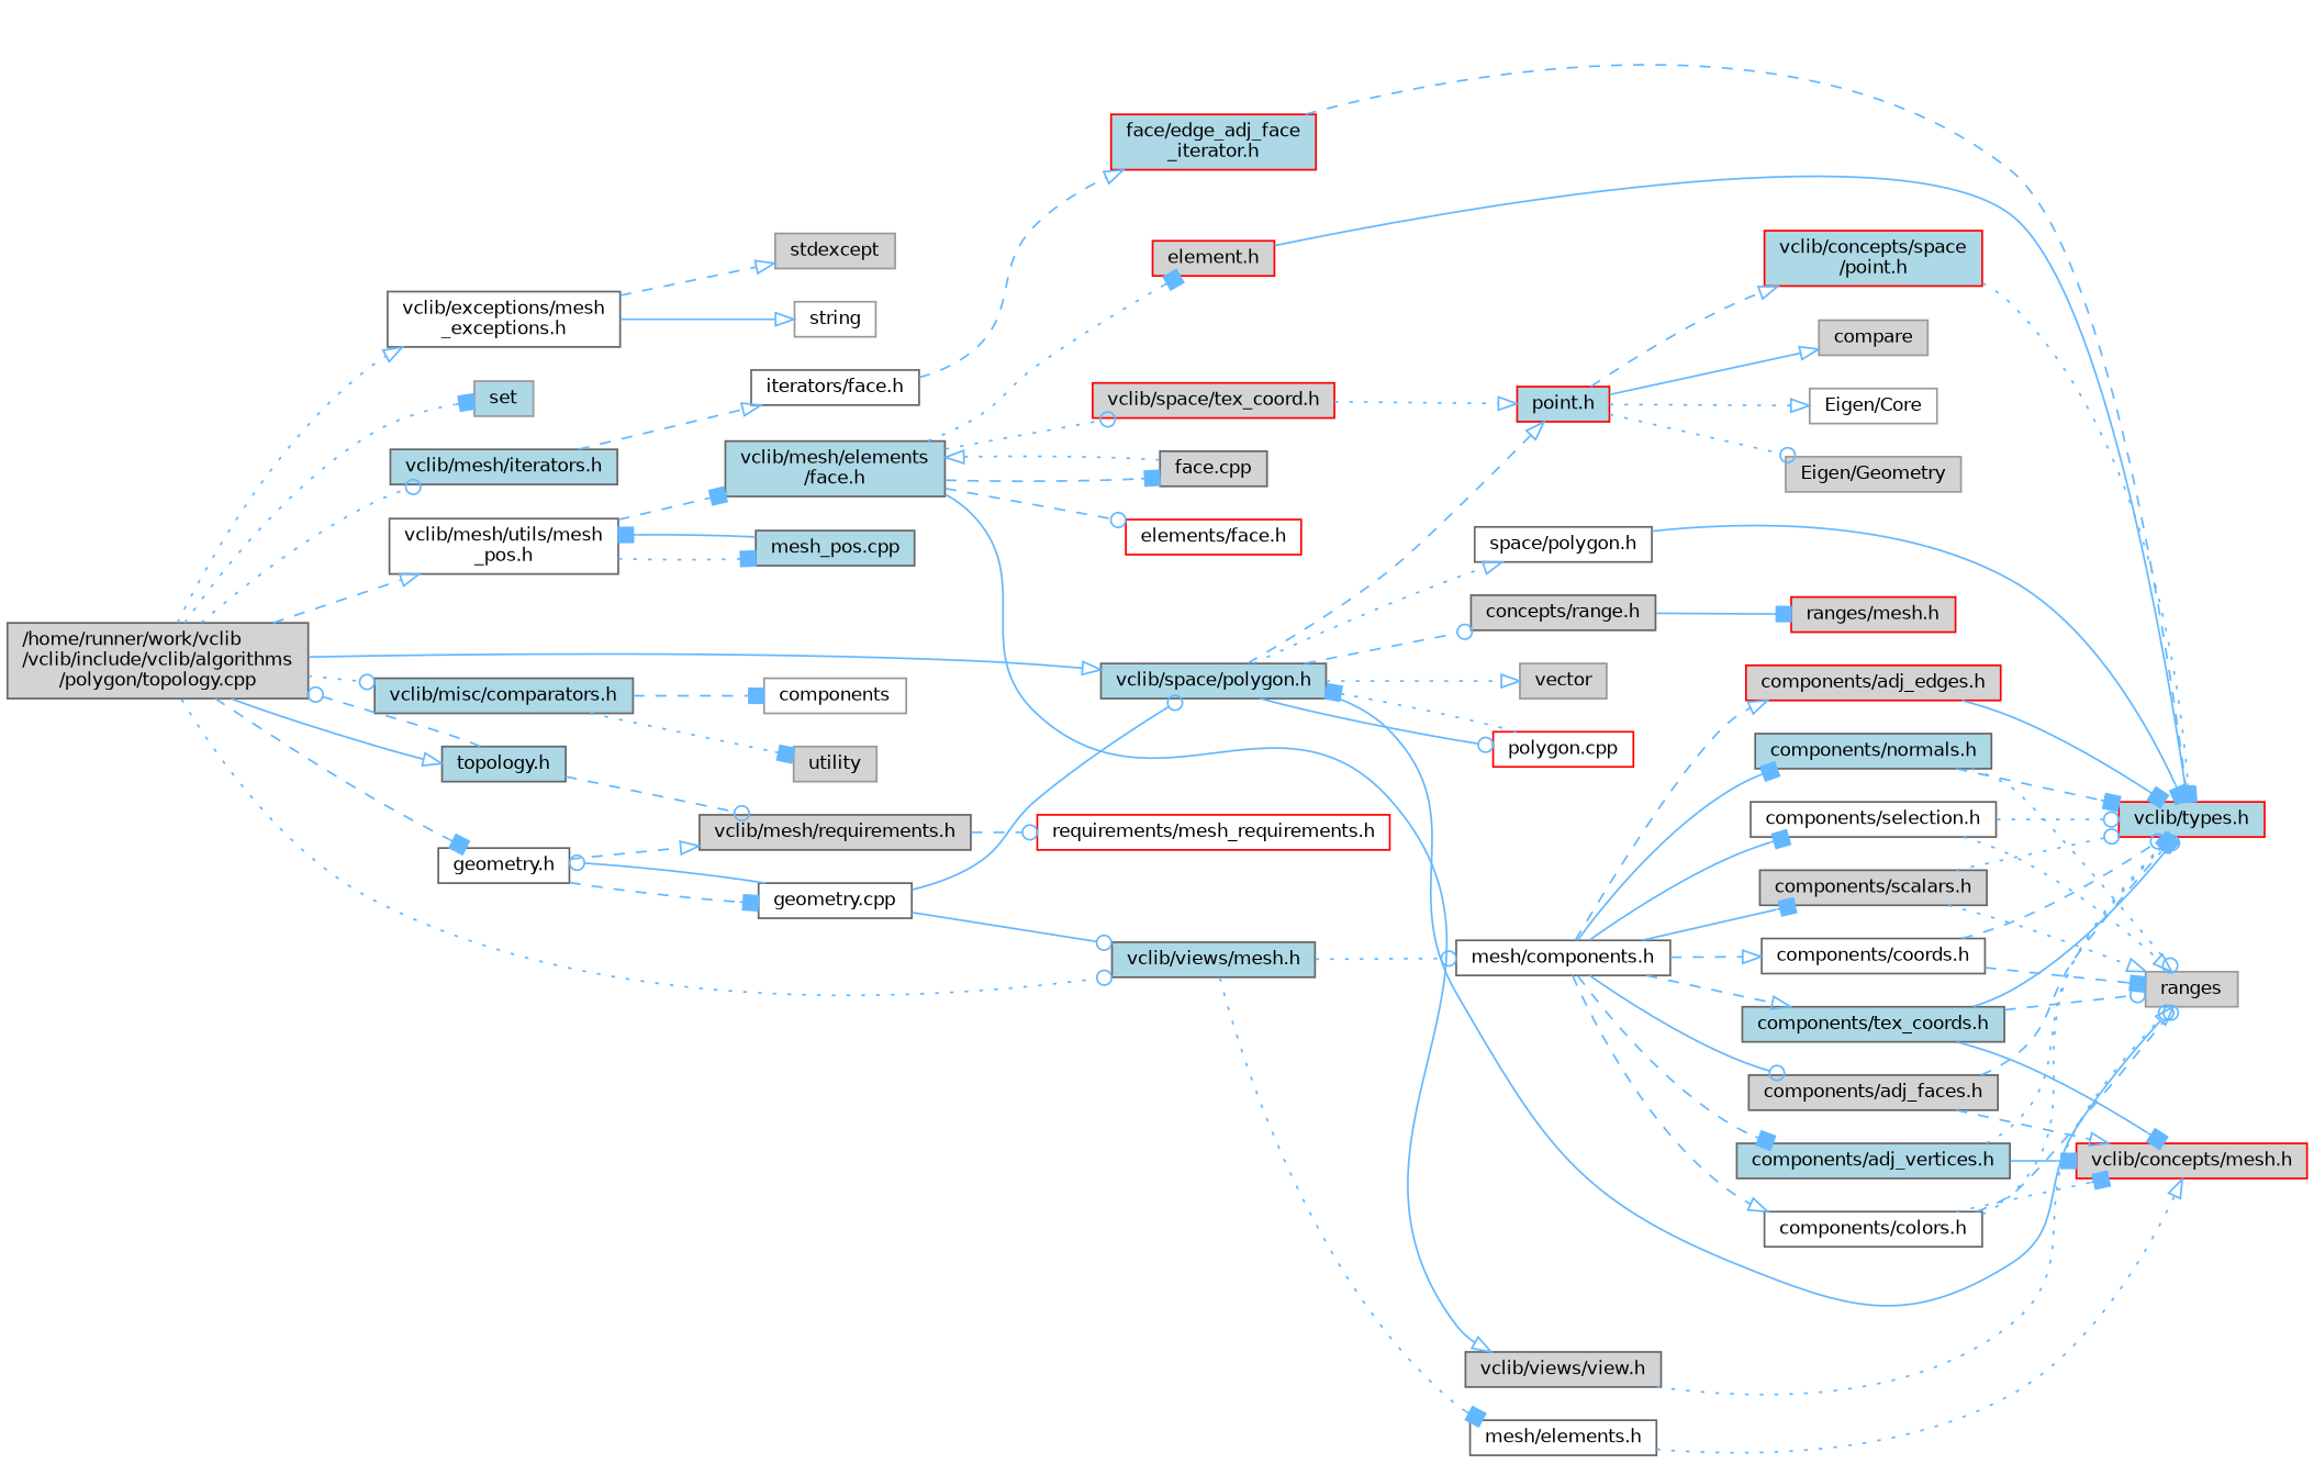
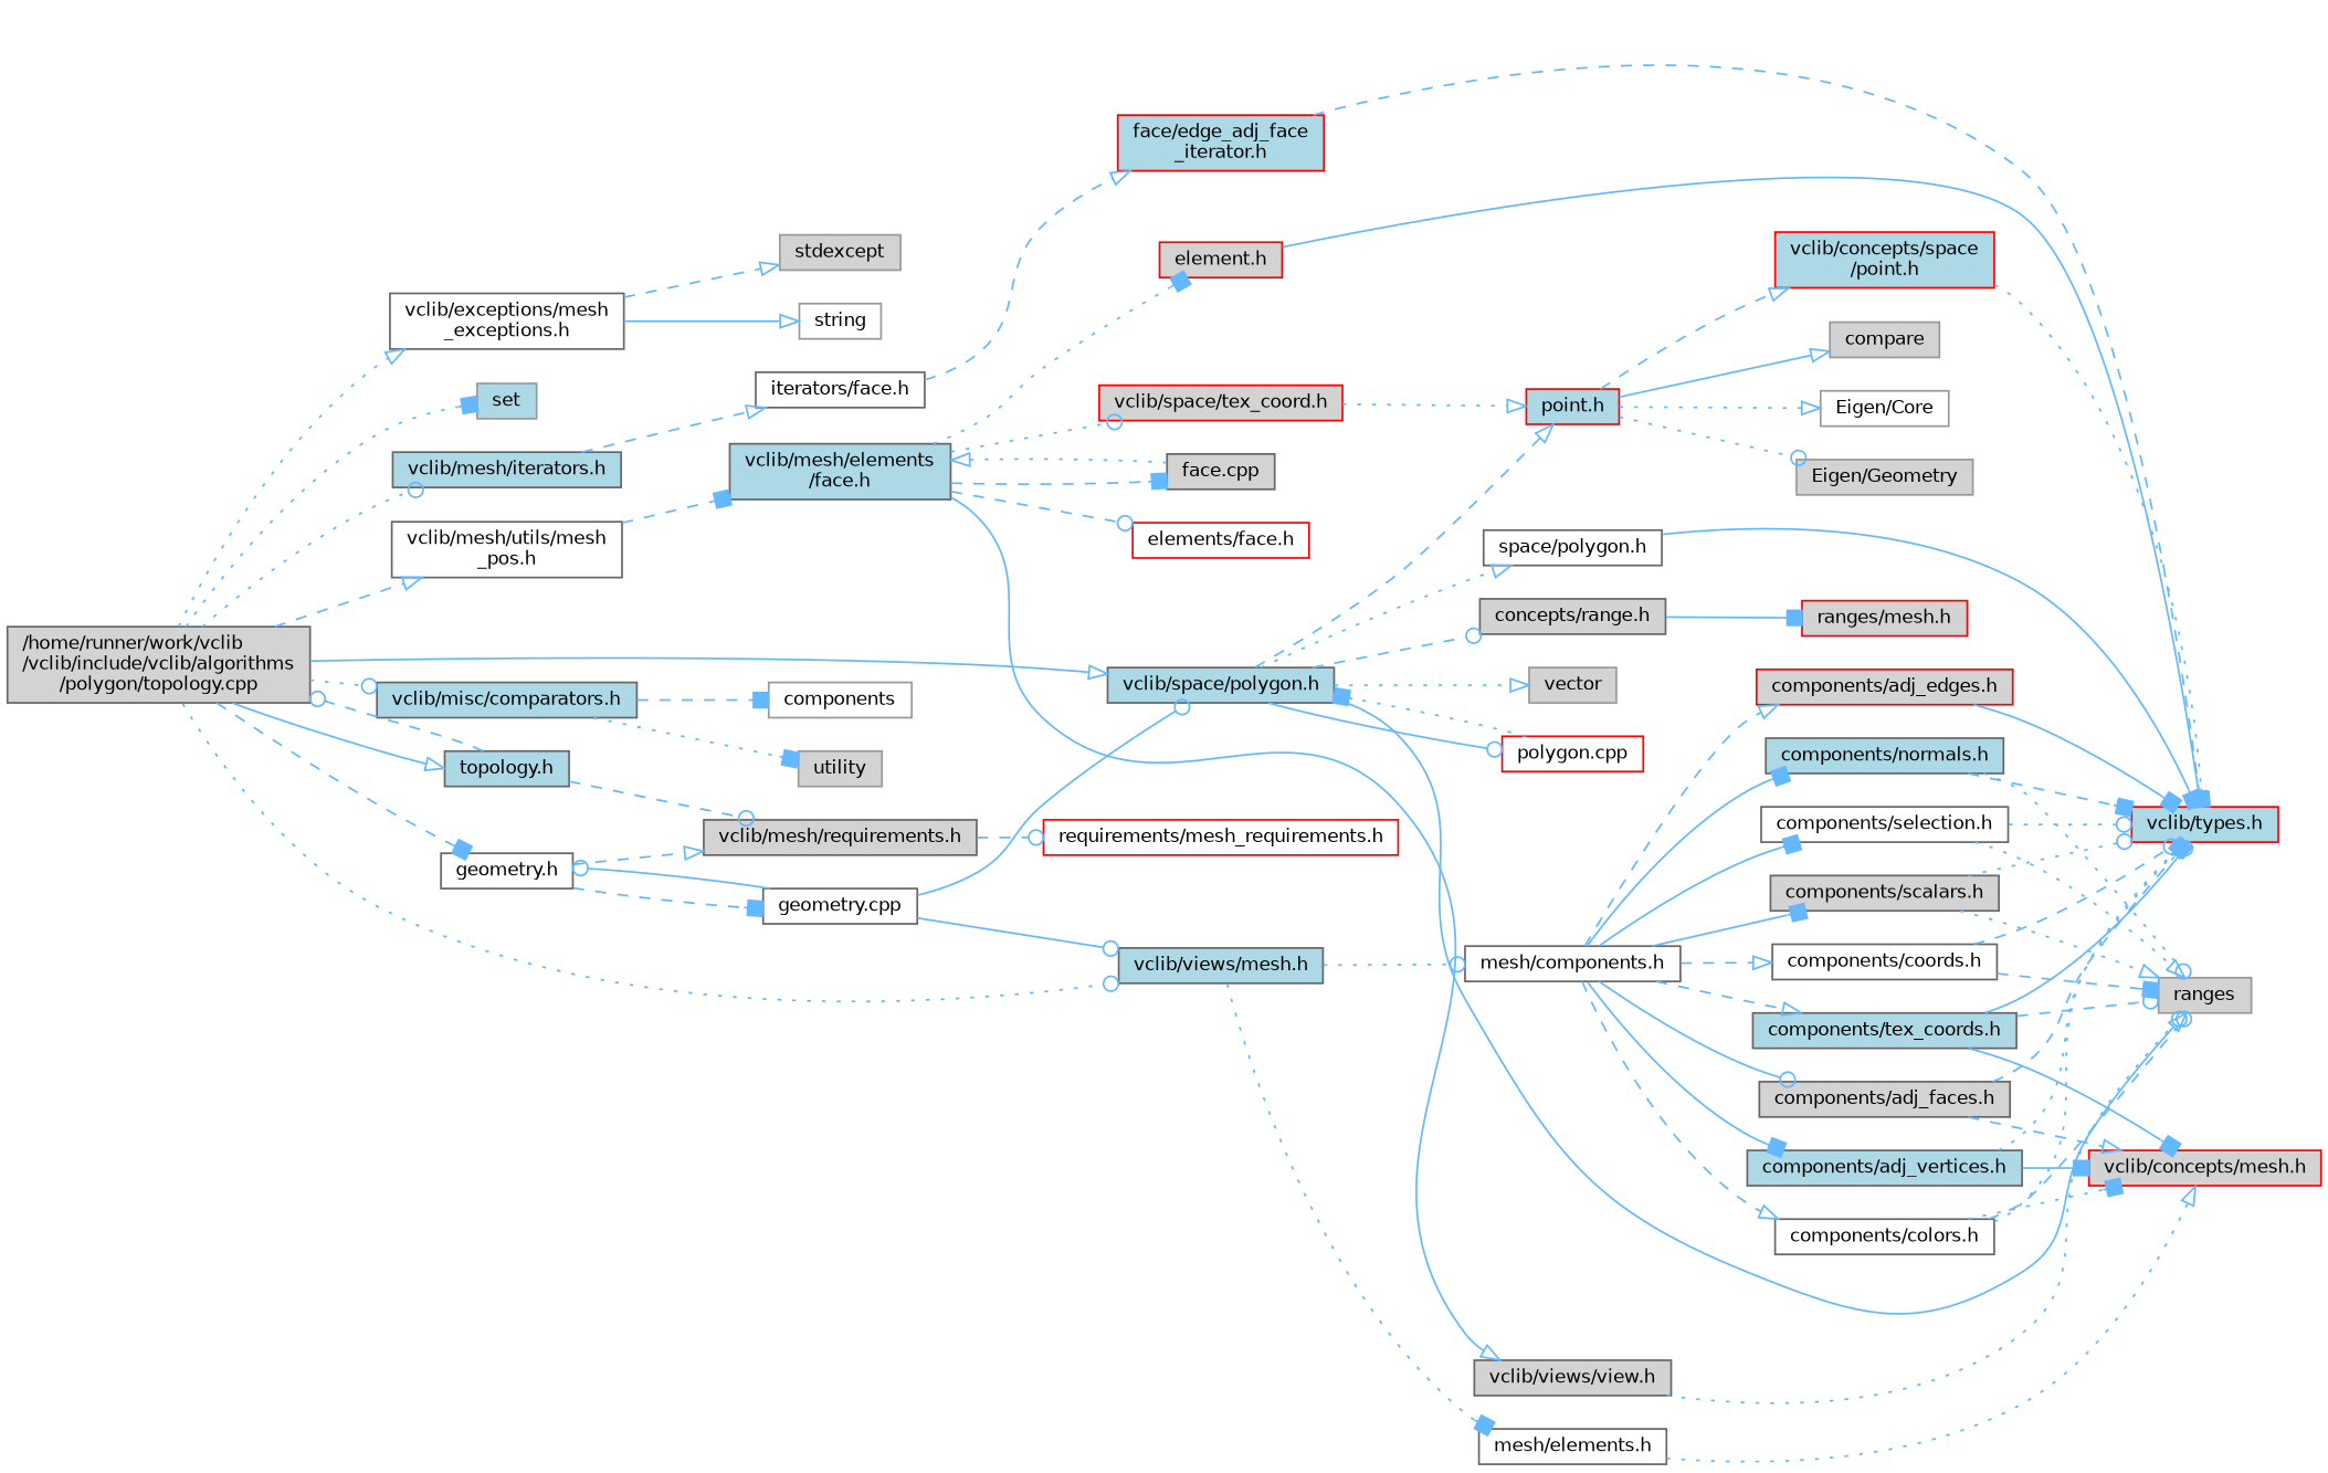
  digraph {
    fontname="DejaVu Sans"
    rankdir=LR
    node [color=grey40 fillcolor=lightgrey fontname="DejaVu Sans" fontsize=10 shape=box style=filled]
    edge [arrowhead=box color=steelblue1 fontname="DejaVu Sans" fontsize=10 labelfontname=Helvetica labelfontsize=10 style=dotted]
    n1 [color=gray40 fontcolor=black height=0.2 label="/home/runner/work/vclib\l/vclib/include/vclib/algorithms\l/polygon/topology.cpp" width=0.4]
    n2 [fillcolor=lightblue height=0.2 label="topology.h" width=0.4]
    n3 [color=grey60 fillcolor=lightblue height=0.2 label=set width=0.4]
    n4 [fillcolor=white height=0.2 label="vclib/exceptions/mesh\l_exceptions.h" width=0.4]
    n5 [fillcolor=lightblue height=0.2 label="vclib/mesh/iterators.h" width=0.4]
    n6 [fillcolor=white height=0.2 label="vclib/mesh/utils/mesh\l_pos.h" width=0.4]
    n7 [fillcolor=lightblue height=0.2 label="vclib/views/mesh.h" width=0.4]
    n8 [fillcolor=lightblue height=0.2 label="vclib/misc/comparators.h" width=0.4]
    n9 [fillcolor=lightblue height=0.2 label="vclib/space/polygon.h" width=0.4]
    n10 [fillcolor=white height=0.2 label="geometry.h" width=0.4]
    n11 [height=0.2 label="vclib/mesh/requirements.h" width=0.4]
    n12 [color=grey60 height=0.2 label=stdexcept width=0.4]
    n13 [color=grey60 fillcolor=white height=0.2 label=string width=0.4]
    n14 [fillcolor=white height=0.2 label="iterators/face.h" width=0.4]
    n15 [fillcolor=lightblue height=0.2 label="vclib/mesh/elements\l/face.h" width=0.4]
-   n16 [fillcolor=lightblue height=0.2 label="mesh_pos.cpp" width=0.4]
    n17 [fillcolor=white height=0.2 label="mesh/components.h" width=0.4]
    n18 [fillcolor=white height=0.2 label="mesh/elements.h" width=0.4]
    n19 [color=grey60 fillcolor=white height=0.2 label=components width=0.4]
    n20 [color=grey60 height=0.2 label=utility width=0.4]
    n21 [color=grey60 height=0.2 label=ranges width=0.4]
    n22 [color=red fillcolor=lightblue height=0.2 label="point.h" width=0.4]
    n23 [color=grey60 height=0.2 label=vector width=0.4]
    n24 [fillcolor=white height=0.2 label="space/polygon.h" width=0.4]
    n25 [height=0.2 label="concepts/range.h" width=0.4]
    n26 [color=red fillcolor=white height=0.2 label="polygon.cpp" width=0.4]
    n27 [fillcolor=white height=0.2 label="geometry.cpp" width=0.4]
    n28 [color=red fillcolor=white height=0.2 label="requirements/mesh_requirements.h" width=0.4]
    n29 [color=red fillcolor=lightblue height=0.2 label="face/edge_adj_face\l_iterator.h" width=0.4]
    n30 [color=red fillcolor=lightblue height=0.2 label="vclib/types.h" width=0.4]
    n31 [color=red fillcolor=white height=0.2 label="elements/face.h" width=0.4]
    n32 [height=0.2 label="vclib/views/view.h" width=0.4]
    n33 [color=red height=0.2 label="vclib/space/tex_coord.h" width=0.4]
    n34 [color=red height=0.2 label="element.h" width=0.4]
    n35 [height=0.2 label="face.cpp" width=0.4]
    n36 [color=grey60 height=0.2 label=compare width=0.4]
    n37 [color=grey60 fillcolor=white height=0.2 label="Eigen/Core" width=0.4]
    n38 [color=grey60 height=0.2 label="Eigen/Geometry" width=0.4]
    n39 [color=red fillcolor=lightblue height=0.2 label="vclib/concepts/space\l/point.h" width=0.4]
    n40 [color=red height=0.2 label="components/adj_edges.h" width=0.4]
    n41 [height=0.2 label="components/adj_faces.h" width=0.4]
    n42 [fillcolor=lightblue height=0.2 label="components/adj_vertices.h" width=0.4]
    n43 [fillcolor=white height=0.2 label="components/colors.h" width=0.4]
    n44 [fillcolor=white height=0.2 label="components/coords.h" width=0.4]
    n45 [fillcolor=lightblue height=0.2 label="components/normals.h" width=0.4]
    n46 [height=0.2 label="components/scalars.h" width=0.4]
    n47 [fillcolor=white height=0.2 label="components/selection.h" width=0.4]
    n48 [fillcolor=lightblue height=0.2 label="components/tex_coords.h" width=0.4]
    n49 [color=red height=0.2 label="vclib/concepts/mesh.h" width=0.4]
    n50 [color=red height=0.2 label="ranges/mesh.h" width=0.4]
    n1 -> n2 [arrowhead=onormal style=solid]
    n1 -> n3
    n1 -> n4 [arrowhead=onormal]
    n1 -> n5 [arrowhead=odot]
    n1 -> n6 [arrowhead=onormal style=dashed]
    n1 -> n7 [arrowhead=odot]
    n1 -> n8 [arrowhead=odot]
    n1 -> n9 [arrowhead=onormal style=solid]
    n1 -> n10 [style=dashed]
    n2 -> n1 [arrowhead=odot style=dashed]
    n2 -> n11 [arrowhead=odot style=dashed]
    n4 -> n12 [arrowhead=onormal style=dashed]
    n4 -> n13 [arrowhead=onormal style=solid]
    n5 -> n14 [arrowhead=onormal style=dashed]
    n6 -> n15 [style=dashed]
-   n6 -> n16
    n7 -> n17 [arrowhead=odot]
    n7 -> n18
    n8 -> n19 [style=dashed]
    n8 -> n20
    n9 -> n21 [arrowhead=onormal style=solid]
    n9 -> n22 [arrowhead=onormal style=dashed]
    n9 -> n23 [arrowhead=onormal]
    n9 -> n24 [arrowhead=onormal]
    n9 -> n25 [arrowhead=odot style=dashed]
    n9 -> n26 [arrowhead=odot style=solid]
    n10 -> n11 [arrowhead=onormal style=dashed]
    n10 -> n27 [style=dashed]
    n11 -> n28 [arrowhead=odot style=dashed]
    n14 -> n29 [arrowhead=onormal style=dashed]
    n15 -> n31 [arrowhead=odot style=dashed]
    n15 -> n32 [arrowhead=onormal style=solid]
    n15 -> n33 [arrowhead=odot]
    n15 -> n34
    n15 -> n35 [style=dashed]
-   n16 -> n6 [style=solid]
    n17 -> n40 [arrowhead=onormal style=dashed]
    n17 -> n41 [arrowhead=odot style=solid]
-   n17 -> n42 [style=dashed]
+   n17 -> n42 [style=solid]
    n17 -> n43 [arrowhead=onormal style=dashed]
    n17 -> n44 [arrowhead=onormal style=dashed]
    n17 -> n45 [style=solid]
    n17 -> n46 [style=solid]
    n17 -> n47 [style=solid]
    n17 -> n48 [arrowhead=onormal style=dashed]
    n18 -> n49 [arrowhead=onormal]
    n22 -> n36 [arrowhead=onormal style=solid]
    n22 -> n37 [arrowhead=onormal]
    n22 -> n38 [arrowhead=odot]
    n22 -> n39 [arrowhead=onormal style=dashed]
    n24 -> n30 [style=solid]
    n25 -> n50 [style=solid]
    n26 -> n9
    n27 -> n7 [arrowhead=odot style=solid]
    n27 -> n9 [arrowhead=odot style=solid]
    n27 -> n10 [arrowhead=odot style=solid]
    n29 -> n30 [style=dashed]
    n32 -> n21 [arrowhead=odot]
    n33 -> n22 [arrowhead=onormal]
    n34 -> n30 [arrowhead=odot style=solid]
    n35 -> n15 [arrowhead=onormal]
    n39 -> n30
    n40 -> n30 [style=solid]
    n41 -> n30 [style=dashed]
    n41 -> n49 [arrowhead=onormal style=dashed]
    n42 -> n30
    n42 -> n49 [style=solid]
    n43 -> n21 [arrowhead=odot style=dashed]
    n43 -> n30 [arrowhead=odot]
    n43 -> n49
    n44 -> n21 [style=dashed]
    n44 -> n30 [arrowhead=odot style=dashed]
    n45 -> n21 [arrowhead=odot]
    n45 -> n30 [style=dashed]
    n46 -> n21 [arrowhead=onormal]
    n46 -> n30 [arrowhead=odot]
    n47 -> n21 [arrowhead=onormal]
    n47 -> n30 [arrowhead=odot]
    n48 -> n21 [arrowhead=odot style=dashed]
    n48 -> n30 [arrowhead=odot style=solid]
    n48 -> n49 [style=solid]
  }
